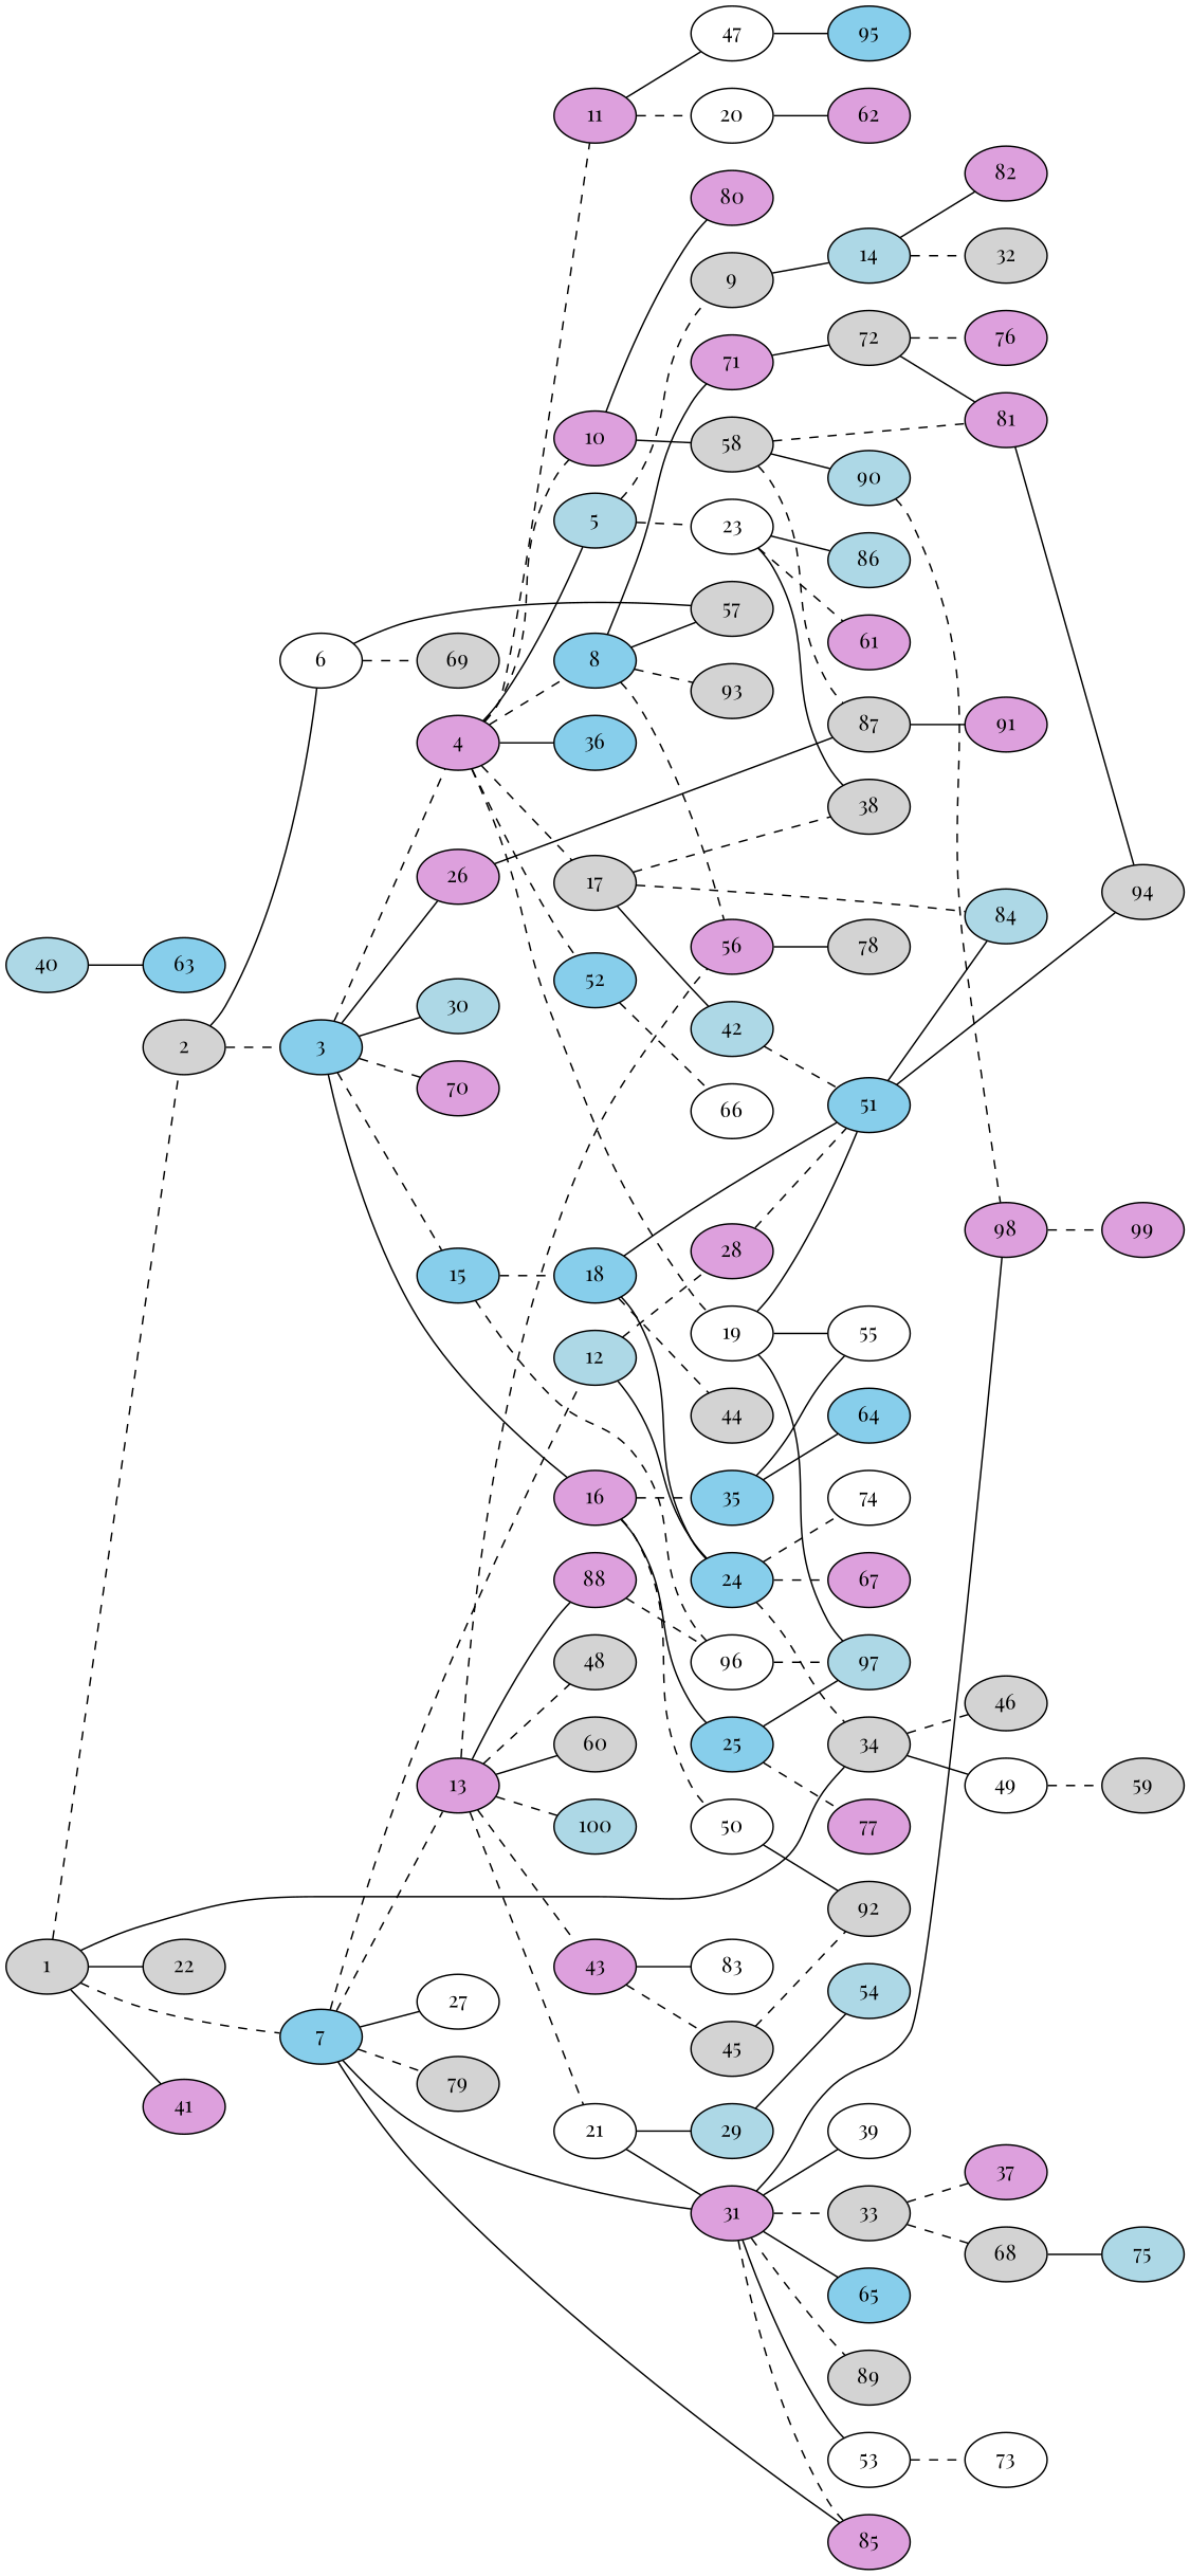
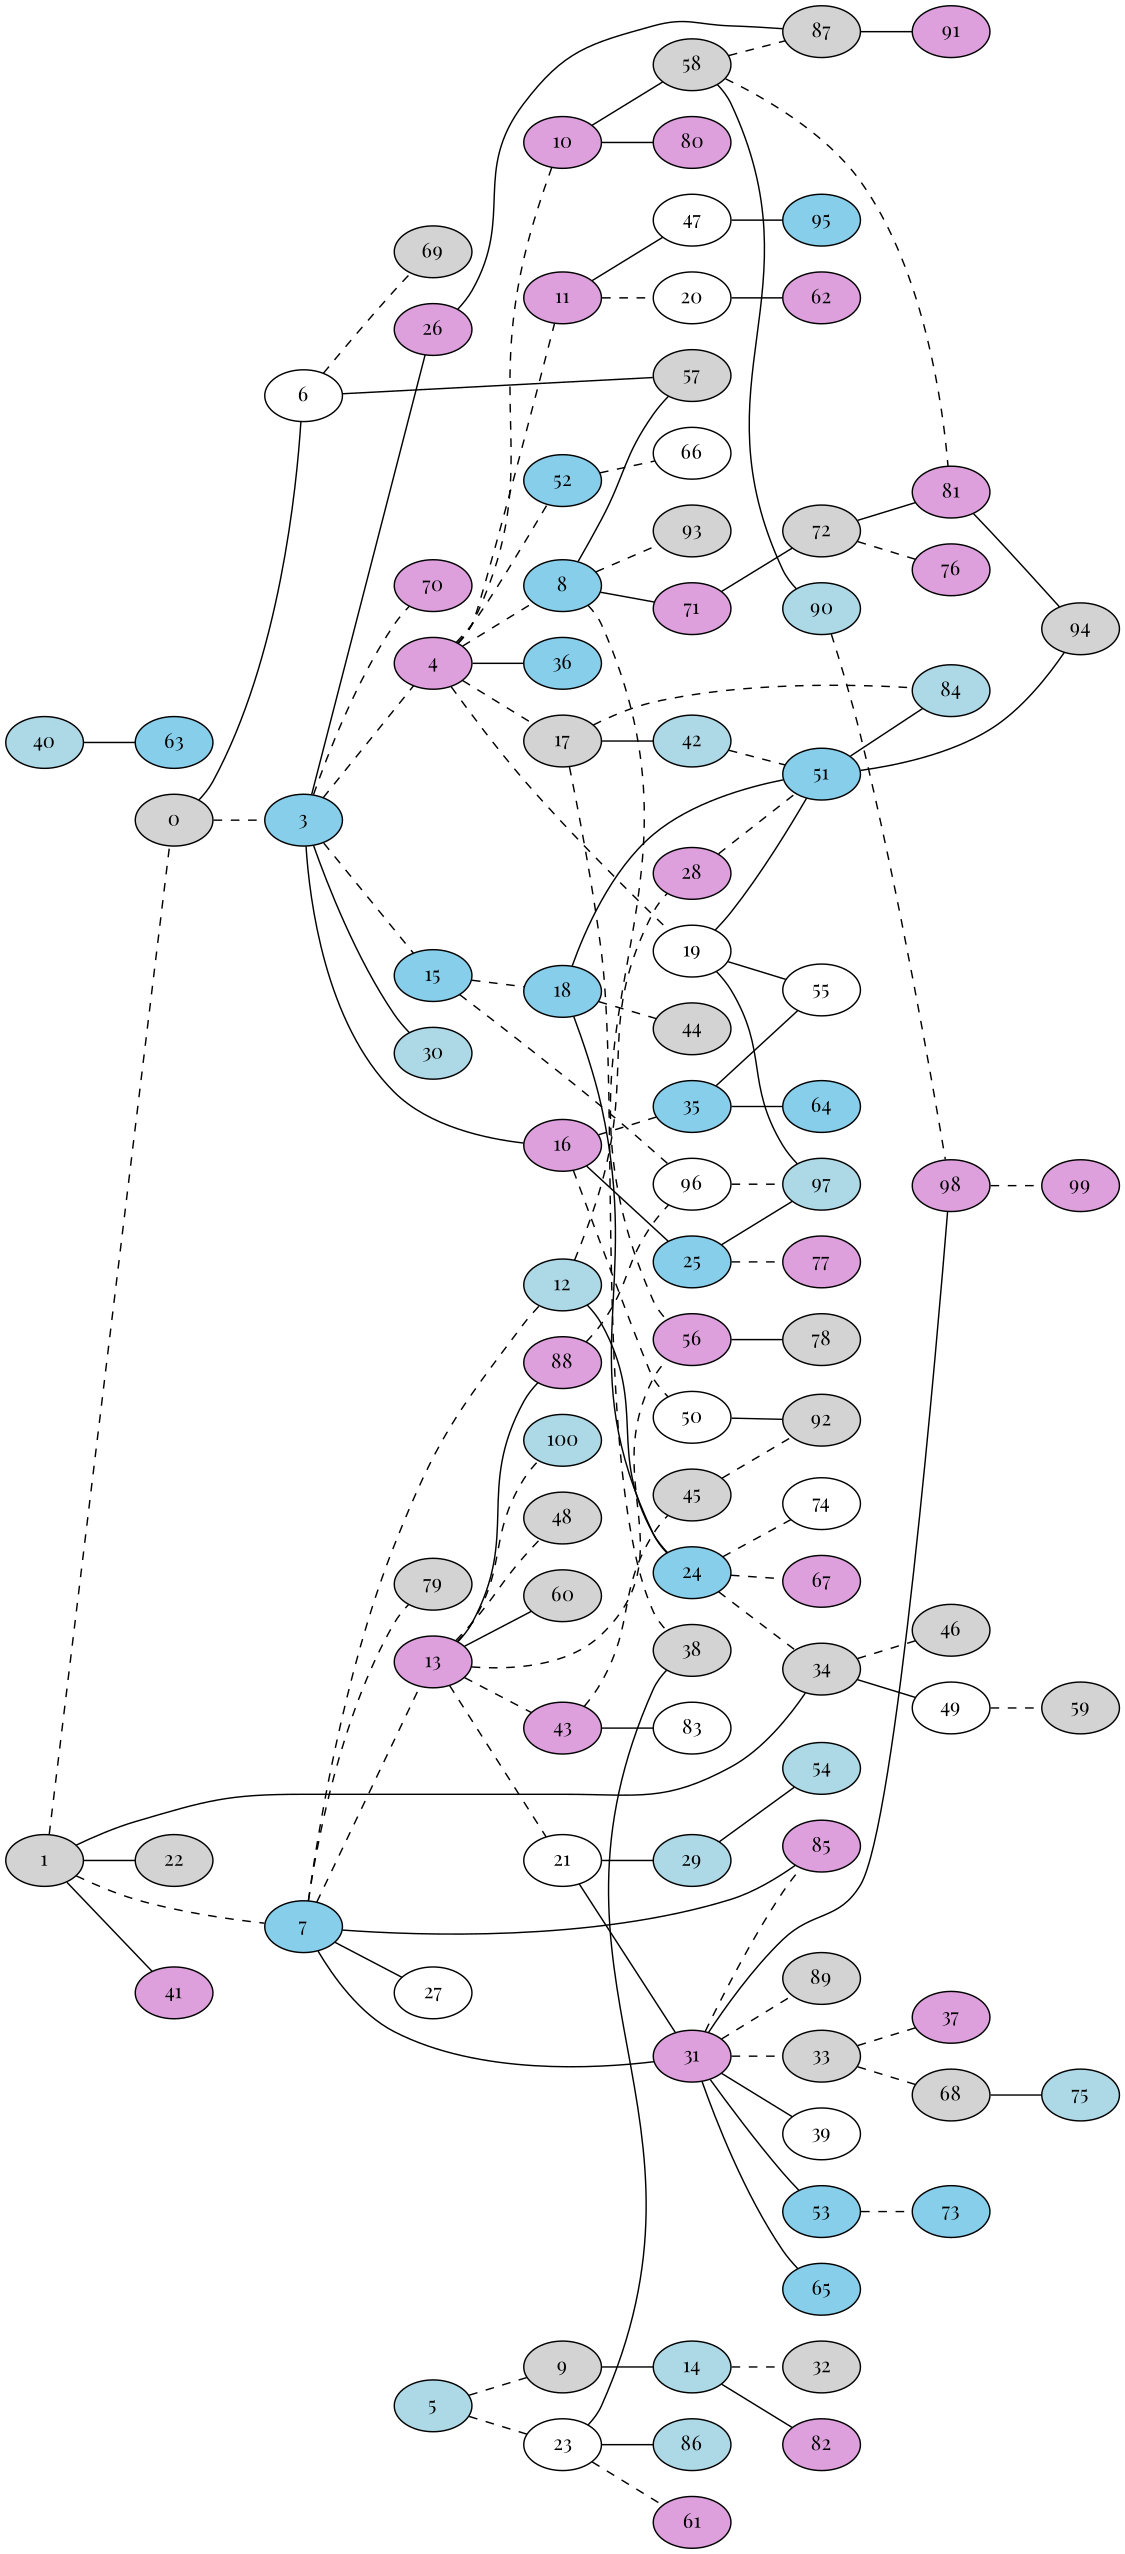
  graph {
    fontname="Playfair Display"
    rankdir=LR
    node [fillcolor=lightgrey fontname="Playfair Display" style=filled]
    edge [fontname="Playfair Display" style=dashed]
    1
-   2
+   2 [label=0]
    7 [fillcolor=skyblue]
    22
    34
    41 [fillcolor=plum]
    3 [fillcolor=skyblue]
    6 [fillcolor=white]
    12 [fillcolor=lightblue]
    13 [fillcolor=plum]
    27 [fillcolor=white]
    31 [fillcolor=plum]
    79
    85 [fillcolor=plum]
    46
    49 [fillcolor=white]
    4 [fillcolor=plum]
    15 [fillcolor=skyblue]
    16 [fillcolor=plum]
    26 [fillcolor=plum]
    30 [fillcolor=lightblue]
    70 [fillcolor=plum]
    57
    69
    24 [fillcolor=skyblue]
    28 [fillcolor=plum]
    56 [fillcolor=plum]
    21 [fillcolor=white]
    43 [fillcolor=plum]
    48
    60
    88 [fillcolor=plum]
    100 [fillcolor=lightblue]
    33
    39 [fillcolor=white]
-   53 [fillcolor=white]
+   53 [fillcolor=skyblue]
    65 [fillcolor=skyblue]
    89
    98 [fillcolor=plum]
    59
    5 [fillcolor=lightblue]
    8 [fillcolor=skyblue]
    10 [fillcolor=plum]
    11 [fillcolor=plum]
    17
    19 [fillcolor=white]
    36 [fillcolor=skyblue]
    52 [fillcolor=skyblue]
    18 [fillcolor=skyblue]
    96 [fillcolor=white]
    25 [fillcolor=skyblue]
    35 [fillcolor=skyblue]
    50 [fillcolor=white]
    87
    9
    23 [fillcolor=white]
    71 [fillcolor=plum]
    93
    58
    80 [fillcolor=plum]
    20 [fillcolor=white]
    47 [fillcolor=white]
    38
    42 [fillcolor=lightblue]
    84 [fillcolor=lightblue]
    51 [fillcolor=skyblue]
    55 [fillcolor=white]
    97 [fillcolor=lightblue]
    66 [fillcolor=white]
    44
    77 [fillcolor=plum]
    64 [fillcolor=skyblue]
    92
    91 [fillcolor=plum]
    14 [fillcolor=lightblue]
    61 [fillcolor=plum]
    86 [fillcolor=lightblue]
    78
    72
    81 [fillcolor=plum]
    90 [fillcolor=lightblue]
    62 [fillcolor=plum]
    95 [fillcolor=skyblue]
    94
    40 [fillcolor=lightblue]
    63 [fillcolor=skyblue]
    32
    82 [fillcolor=plum]
    67 [fillcolor=plum]
    74 [fillcolor=white]
    29 [fillcolor=lightblue]
    45
    83 [fillcolor=white]
    37 [fillcolor=plum]
    68
-   73 [fillcolor=white]
+   73 [fillcolor=skyblue]
    99 [fillcolor=plum]
    76 [fillcolor=plum]
    54 [fillcolor=lightblue]
    75 [fillcolor=lightblue]
    1 -- 2
    1 -- 7
    1 -- 22 [style=solid]
    1 -- 34 [style=solid]
    1 -- 41 [style=solid]
    2 -- 3
    2 -- 6 [style=solid]
    7 -- 12
    7 -- 13
    7 -- 27 [style=solid]
    7 -- 31 [style=solid]
    7 -- 79
    7 -- 85 [style=solid]
    34 -- 46
    34 -- 49 [style=solid]
    3 -- 4
    3 -- 15
    3 -- 16 [style=solid]
    3 -- 26 [style=solid]
    3 -- 30 [style=solid]
    3 -- 70
    6 -- 57 [style=solid]
    6 -- 69
    12 -- 24 [style=solid]
    12 -- 28
    13 -- 56
    13 -- 21
    13 -- 43
    13 -- 48
    13 -- 60 [style=solid]
    13 -- 88 [style=solid]
    13 -- 100
    31 -- 85
    31 -- 33
    31 -- 39 [style=solid]
    31 -- 53 [style=solid]
    31 -- 65 [style=solid]
    31 -- 89
    31 -- 98 [style=solid]
    49 -- 59
-   4 -- 5 [style=solid]
    4 -- 8
    4 -- 10
    4 -- 11
    4 -- 17
    4 -- 19
    4 -- 36 [style=solid]
    4 -- 52
    15 -- 18
    15 -- 96
    16 -- 25 [style=solid]
    16 -- 35
    16 -- 50
    26 -- 87 [style=solid]
    24 -- 34
    24 -- 67
    24 -- 74
    28 -- 51
    56 -- 78 [style=solid]
    21 -- 31 [style=solid]
    21 -- 29 [style=solid]
    43 -- 45
    43 -- 83 [style=solid]
    88 -- 96
    33 -- 37
    33 -- 68
    53 -- 73
    98 -- 99
    5 -- 9
    5 -- 23
    8 -- 57 [style=solid]
    8 -- 56
    8 -- 71 [style=solid]
    8 -- 93
    10 -- 58 [style=solid]
    10 -- 80 [style=solid]
    11 -- 20
    11 -- 47 [style=solid]
    17 -- 38
    17 -- 42 [style=solid]
    17 -- 84
    19 -- 51 [style=solid]
    19 -- 55 [style=solid]
    19 -- 97 [style=solid]
    52 -- 66
    18 -- 24 [style=solid]
    18 -- 51 [style=solid]
    18 -- 44
    96 -- 97
    25 -- 97 [style=solid]
    25 -- 77
    35 -- 55 [style=solid]
    35 -- 64 [style=solid]
    50 -- 92 [style=solid]
    87 -- 91 [style=solid]
    9 -- 14 [style=solid]
    23 -- 38 [style=solid]
    23 -- 61
    23 -- 86 [style=solid]
    71 -- 72 [style=solid]
    58 -- 87
    58 -- 81
    58 -- 90 [style=solid]
    20 -- 62 [style=solid]
    47 -- 95 [style=solid]
    42 -- 51
    51 -- 84 [style=solid]
    51 -- 94 [style=solid]
    14 -- 32
    14 -- 82 [style=solid]
    72 -- 81 [style=solid]
    72 -- 76
    81 -- 94 [style=solid]
    90 -- 98
    40 -- 63 [style=solid]
    29 -- 54 [style=solid]
    45 -- 92
    68 -- 75 [style=solid]
  }
